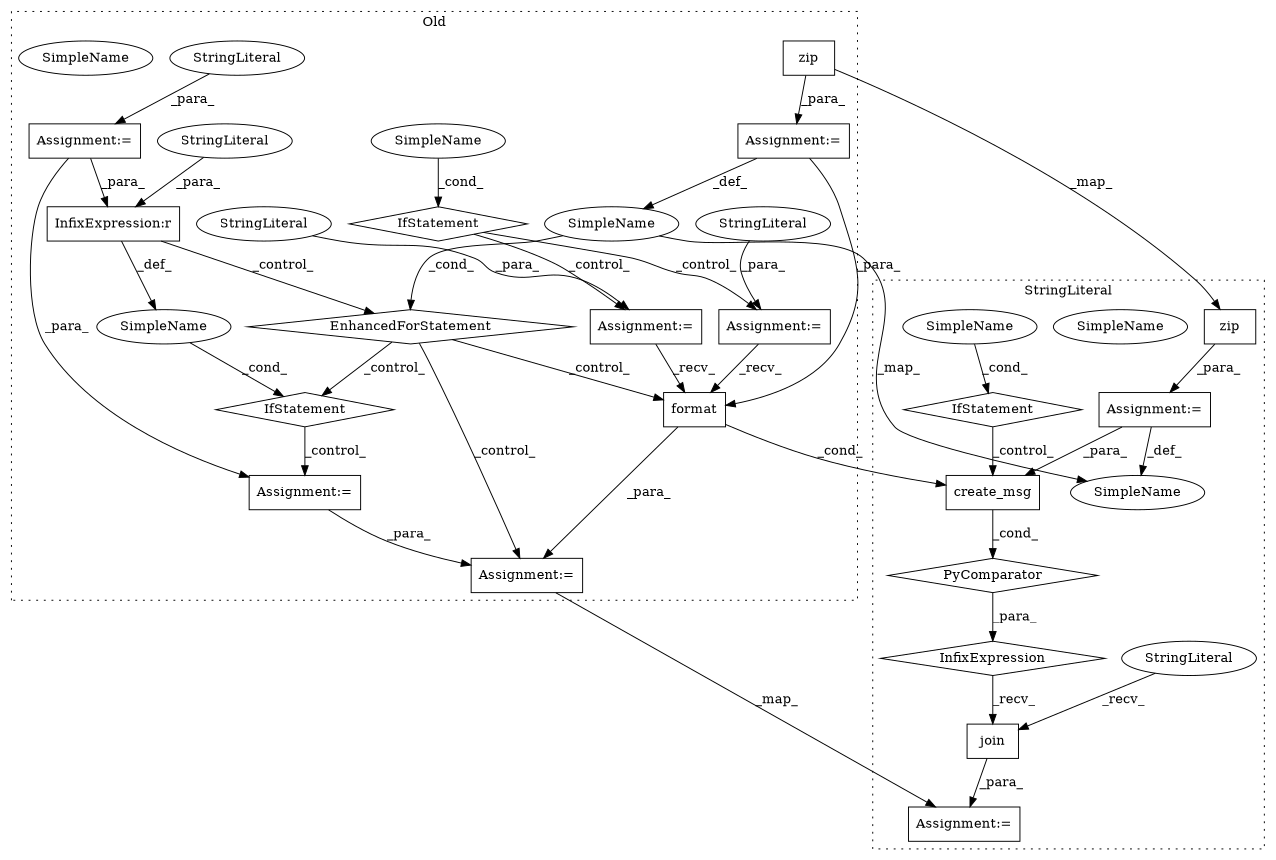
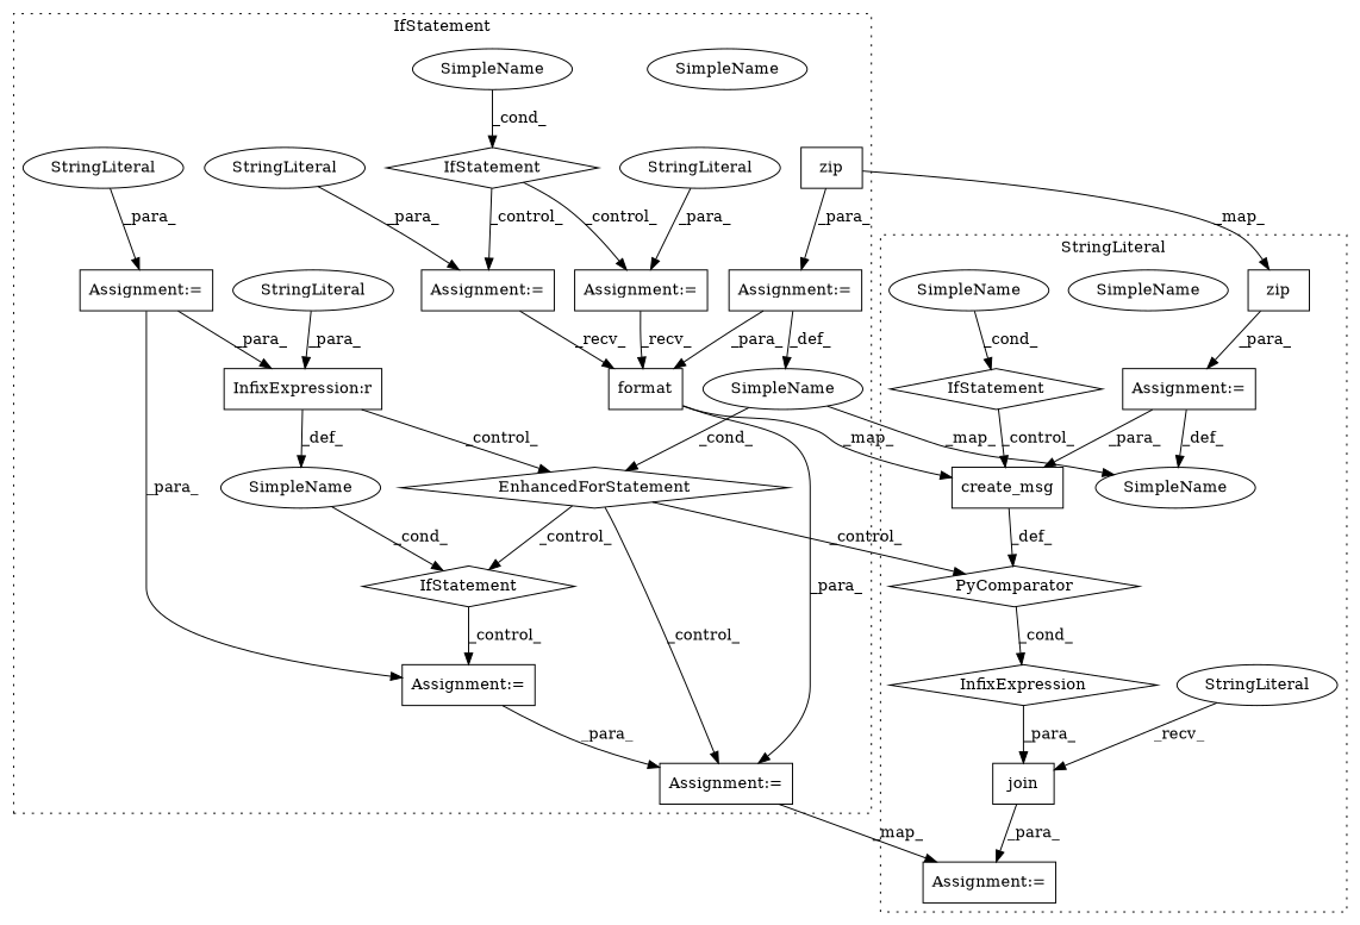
  digraph {
    node [a=7 l=1 s=5216 shape=box]
    n1 [a=32 l="7,1" label=format s="4767,4783"]
    n2 [a=70 l="57,2" label=EnhancedForStatement s="4601,4682" shape=diamond]
    n3 [a=32 l="4,1" label=zip s="4666,4681"]
    n4 [a=27 l=4 label="InfixExpression:r" s=4701]
    n5 [a=42 label=SimpleName s=4662 shape=ellipse]
    n6 [a=25 l="4,2" label=IfStatement s="4694,4707" shape=diamond]
    n7 [a=42 label=SimpleName shape=ellipse l="" s=""]
    n8 [l=2 label="Assignment:=" s=4724]
    n9 [l="57,2" label="Assignment:=" s="4601,4682"]
    n10 [label="Assignment:=" s=4590]
    n11 [a=45 l=2 label=StringLiteral s=4591 shape=ellipse]
    n12 [label="Assignment:=" s=4489]
    n13 [a=25 l="4,2" label=IfStatement s="4388,4404" shape=diamond]
    n14 [a=42 l=12 label=SimpleName s=4392 shape=ellipse]
    n15 [a=45 l=20 label=StringLiteral s=4490 shape=ellipse]
    n16 [label="Assignment:=" s=4425]
    n17 [a=45 l=30 label=StringLiteral s=4426 shape=ellipse]
    n18 [a=45 l=2 label=StringLiteral s=4705 shape=ellipse]
    n19 [l=2 label="Assignment:=" s=4753]
    n20 [a=42 l=12 label=SimpleName s=4392 shape=ellipse]
    n21 [a=32 l="11,1" label=create_msg s="5131,5151"]
    n22 [a=32 l="4,1" label=zip s="5223,5238"]
    n23 [a=113 l=32 label=PyComparator shape=diamond]
    n24 [a=25 l=32 label=IfStatement shape=diamond]
    n25 [a=42 label=SimpleName s=5219 shape=ellipse]
    n26 [a=42 l=5 label=SimpleName s=5243 shape=ellipse]
    n27 [a=32 l="18,-5" label=join s="5113,5256"]
    n28 [l=32 label="Assignment:="]
    n29 [a=45 l=4 label=StringLiteral s=5108 shape=ellipse]
    n30 [a=109 l=125 label=InfixExpression s=5131 shape=diamond]
    n31 [label="Assignment:=" s=5107]
    n32 [a=42 l=5 label=SimpleName s=5243 shape=ellipse]
    subgraph cluster_1 {
-     label=Old
+     label=IfStatement
      style=dotted
      n1
      n2
      n3
      n4
      n5
      n6
      n7
      n8
      n9
      n10
      n11
      n12
      n13
      n14
      n15
      n16
      n17
      n18
      n19
      n20
    }
    subgraph cluster_2 {
      label=StringLiteral
      style=dotted
      n21
      n22
      n23
      n24
      n25
      n26
      n27
      n28
      n29
      n30
      n31
      n32
    }
    n1 -> n19 [label=_para_]
-   n1 -> n21 [label=_cond_]
-   n2 -> n1 [label=_control_]
+   n1 -> n21 [label=_map_]
+   n2 -> n23 [label=_control_]
    n2 -> n6 [label=_control_]
    n2 -> n19 [label=_control_]
    n3 -> n9 [label=_para_]
    n3 -> n22 [label=_map_]
    n4 -> n2 [label=_control_]
    n4 -> n7 [label=_def_]
    n5 -> n2 [label=_cond_]
    n5 -> n25 [label=_map_]
    n6 -> n8 [label=_control_]
    n7 -> n6 [label=_cond_]
    n8 -> n19 [label=_para_]
    n9 -> n1 [label=_para_]
    n9 -> n5 [label=_def_]
    n10 -> n4 [label=_para_]
    n10 -> n8 [label=_para_]
    n11 -> n10 [label=_para_]
    n12 -> n1 [label=_recv_]
    n13 -> n12 [label=_control_]
    n13 -> n16 [label=_control_]
    n15 -> n12 [label=_para_]
    n16 -> n1 [label=_recv_]
    n17 -> n16 [label=_para_]
    n18 -> n4 [label=_para_]
    n19 -> n31 [label=_map_]
    n20 -> n13 [label=_cond_]
-   n21 -> n23 [label=_cond_]
+   n21 -> n23 [label=_def_]
    n22 -> n28 [label=_para_]
-   n23 -> n30 [label=_para_]
+   n23 -> n30 [label=_cond_]
    n24 -> n21 [label=_control_]
    n27 -> n31 [label=_para_]
    n28 -> n21 [label=_para_]
    n28 -> n25 [label=_def_]
    n29 -> n27 [label=_recv_]
-   n30 -> n27 [label=_recv_]
+   n30 -> n27 [label=_para_]
    n32 -> n24 [label=_cond_]
  }
